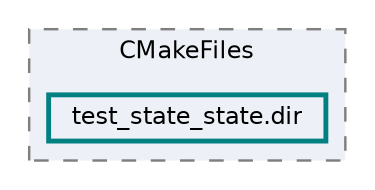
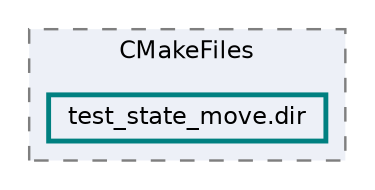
  digraph {
    compound=true
-   n1 [color=teal fillcolor="#edf0f7" fontname=Helvetica fontsize=10 height=0.2 label="test_state_state.dir" shape=box style="filled,bold" width=0.4]
+   n1 [color=teal fillcolor="#edf0f7" fontname=Helvetica fontsize=10 height=0.2 label="test_state_move.dir" shape=box style="filled,bold" width=0.4]
    subgraph cluster_1 {
      bgcolor="#edf0f7"
      fontname=Helvetica
      fontsize=10
      label=CMakeFiles
      pencolor=grey50
      style="filled,dashed"
      n1
    }
  }
